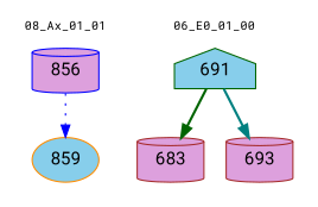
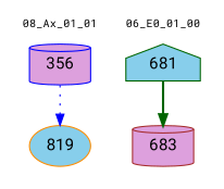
  digraph {
    fontname="Roboto Mono"
    node [color=brown fillcolor=plum fontname="Roboto Mono" shape=cylinder style=filled]
    edge [fontname="Roboto Mono" style=bold]
-   n1 [color=blue label=856]
-   n2 [color=darkorange fillcolor=skyblue label=859 shape=ellipse]
-   n3 [color=darkgreen fillcolor=skyblue label=691 shape=house]
+   n1 [color=blue label=356]
+   n2 [color=darkorange fillcolor=skyblue label=819 shape=ellipse]
+   n3 [color=darkgreen fillcolor=skyblue label=681 shape=house]
    n4 [label=683]
-   n5 [label=693]
    subgraph cluster_1 {
      color=white
      fontsize=10
      label="08_Ax_01_01"
      n1
      n2
    }
    subgraph cluster_2 {
      color=white
      fontsize=10
      label="06_E0_01_00"
      n3
      n4
-     n5
    }
    n1 -> n2 [color=blue style=dotted]
    n3 -> n4 [color=darkgreen]
-   n3 -> n5 [color=teal]
  }
